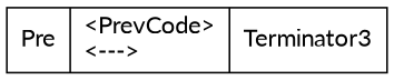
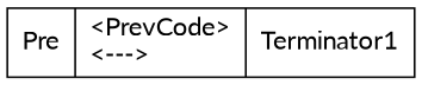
  digraph {
    rankdir=LR
    fontname=Lato
-   n1 [fontname=Lato label="{Pre|\<PrevCode\>\l\<---\>\l|Terminator3\l}" shape=record]
+   n1 [fontname=Lato label="{Pre|\<PrevCode\>\l\<---\>\l|Terminator1\l}" shape=record]
  }
